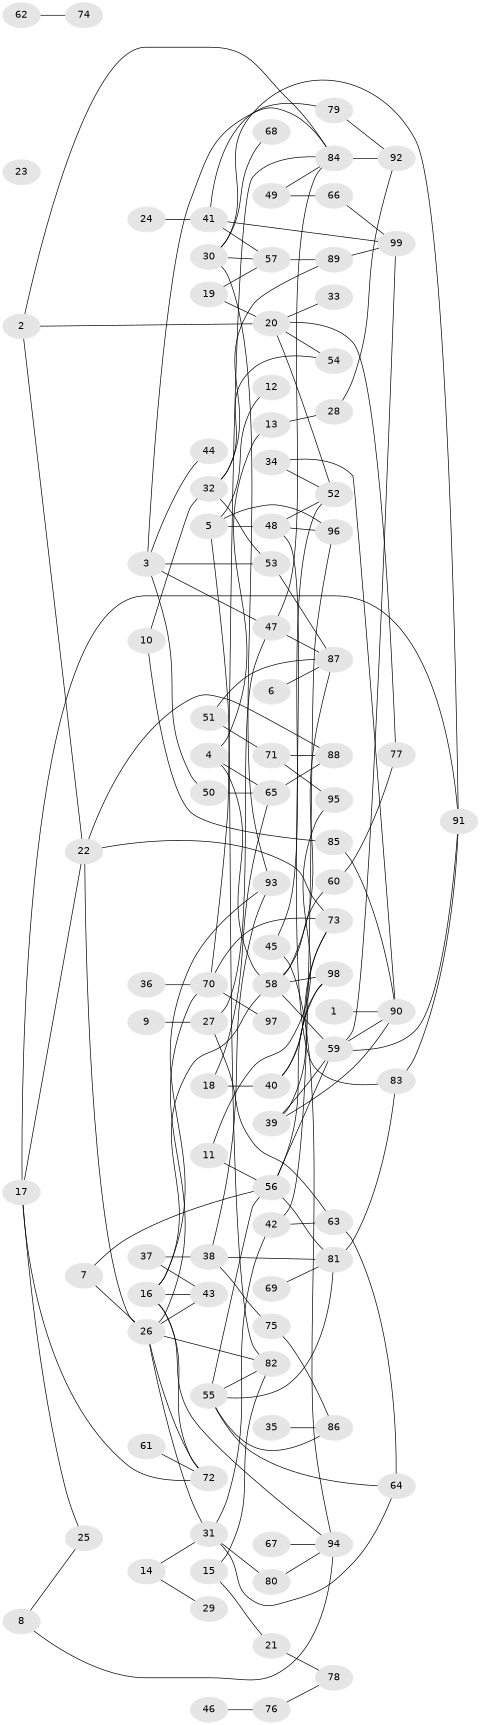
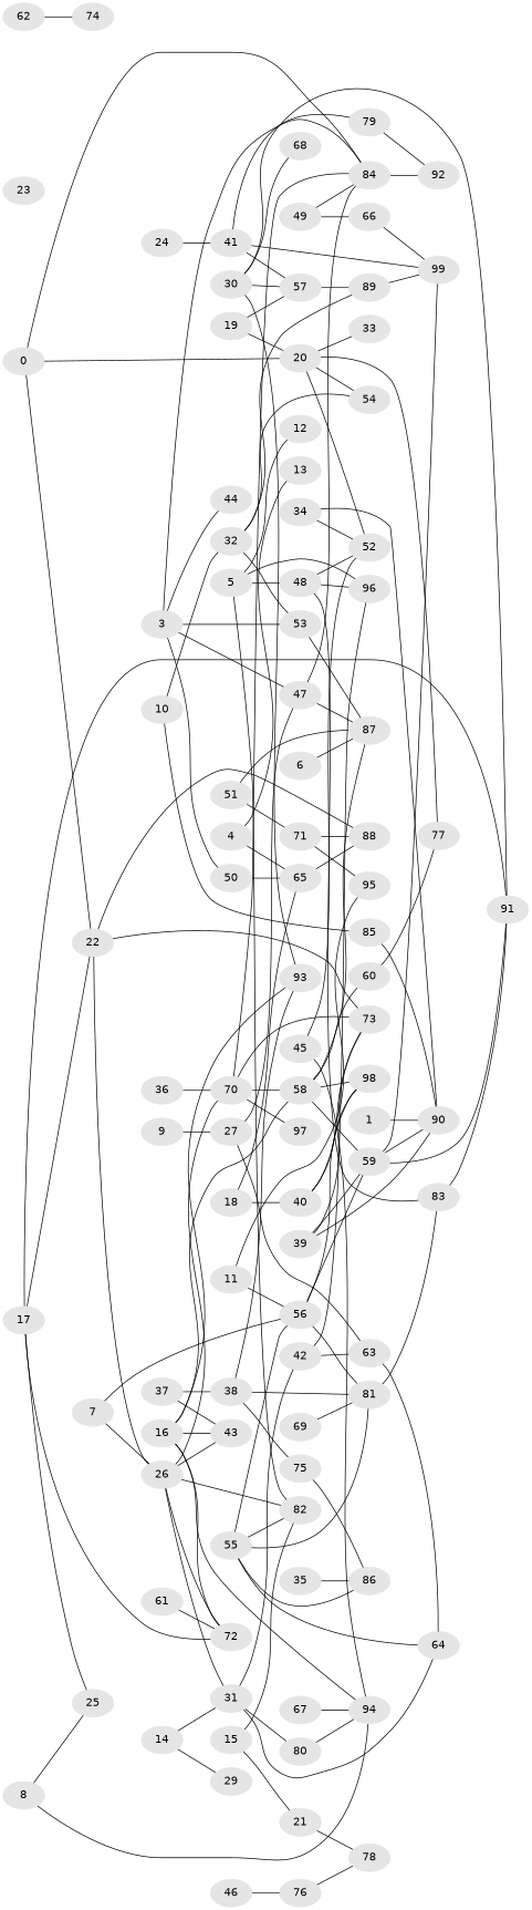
  graph {
    fontname="DejaVu Sans"
    rankdir=LR
    node [color=gray90 fontname="DejaVu Sans" style=filled]
    edge [fontname="DejaVu Sans"]
    1
    90
-   2
+   2 [label=0]
    20
    22
    84
    33
    52
    54
    77
    26
    73
    88
    92
    3
    44
    47
    50
    53
    30
    93
    91
    57
    68
    87
    65
    4
    13
    58
-   28
    59
    98
    60
    5
    12
    48
    82
    96
    83
    6
    7
    56
    31
    43
    72
    70
    81
    8
    25
    94
    9
    27
    63
    10
    32
    85
    89
    11
    95
    14
    29
    42
    64
    80
    15
    21
    78
    16
    17
    18
    40
    19
    23
    24
    41
    79
    99
    97
    34
    35
    86
    36
    37
    38
    75
    39
    45
    46
    76
    49
    66
    51
    71
    55
    61
    62
    74
    67
    69
    1 -- 90
    2 -- 20
    2 -- 22
    2 -- 84
    20 -- 33
    20 -- 52
    20 -- 54
    20 -- 77
    22 -- 26
    22 -- 73
    22 -- 88
    84 -- 92
    26 -- 82
    26 -- 31
    26 -- 43
    26 -- 72
    26 -- 70
    3 -- 84
    3 -- 44
    3 -- 47
    3 -- 50
    3 -- 53
    47 -- 84
    47 -- 87
    50 -- 65
    53 -- 87
    30 -- 93
    30 -- 91
    30 -- 57
    30 -- 68
    57 -- 89
    65 -- 88
    4 -- 65
    4 -- 13
-   4 -- 58
-   13 -- 28
+   70 -- 58
    58 -- 87
    58 -- 59
    58 -- 98
    58 -- 60
-   28 -- 92
    59 -- 90
    59 -- 91
    59 -- 99
    60 -- 77
    5 -- 12
    5 -- 48
    5 -- 82
    5 -- 96
    48 -- 52
    48 -- 96
    48 -- 83
    83 -- 91
    6 -- 87
    7 -- 26
    7 -- 56
    56 -- 59
    56 -- 98
    56 -- 81
    31 -- 42
    31 -- 64
    31 -- 80
    70 -- 84
    70 -- 73
    70 -- 97
    81 -- 83
    8 -- 25
    8 -- 94
    9 -- 27
    27 -- 47
    27 -- 63
    63 -- 64
    10 -- 32
    10 -- 85
    32 -- 54
    32 -- 53
    32 -- 89
    85 -- 90
    89 -- 99
    11 -- 56
    11 -- 95
    14 -- 31
    14 -- 29
    42 -- 96
    42 -- 63
    80 -- 94
    15 -- 82
    15 -- 21
    21 -- 78
    16 -- 93
    16 -- 58
    16 -- 43
    16 -- 72
    16 -- 94
    17 -- 22
    17 -- 91
    17 -- 72
    17 -- 25
    18 -- 65
    18 -- 40
    40 -- 73
    40 -- 98
    19 -- 20
    19 -- 57
    24 -- 41
    41 -- 57
    41 -- 79
    41 -- 99
    79 -- 92
    34 -- 90
    34 -- 52
    35 -- 86
    36 -- 70
    37 -- 43
    37 -- 38
    38 -- 93
    38 -- 81
    38 -- 75
    75 -- 86
    39 -- 90
    39 -- 73
    39 -- 59
    45 -- 52
    45 -- 94
    46 -- 76
    76 -- 78
    49 -- 84
    49 -- 66
    66 -- 99
    51 -- 87
    51 -- 71
    71 -- 88
    71 -- 95
    55 -- 82
    55 -- 56
    55 -- 81
    55 -- 64
    55 -- 86
    61 -- 72
    62 -- 74
    67 -- 94
    69 -- 81
  }
